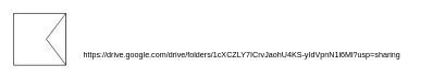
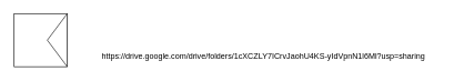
  <mxCell id="0" />
  <mxCell id="1" parent="0" />
  <mxCell id="2" value="" style="whiteSpace=wrap;html=1;aspect=fixed;" vertex="1" parent="1"><mxGeometry x="20" y="20" width="80" height="80" as="geometry" /></mxCell>
  <mxCell id="3" value="" style="triangle;whiteSpace=wrap;html=1;direction=west;" vertex="1" parent="1"><mxGeometry x="70" y="20" width="30" height="80" as="geometry" /></mxCell>
- <mxCell id="4" value="https://drive.google.com/drive/folders/1cXCZLY7ICrvJaohU4KS-yIdVpnN1l6Ml?usp=sharing" style="text;html=1;" vertex="1" parent="1"><mxGeometry x="125" y="70" width="510" height="30" as="geometry" /></mxCell>
+ <mxCell id="4" value="https://drive.google.com/drive/folders/1cXCZLY7ICrvJaohU4KS-yIdVpnN1l6Ml?usp=sharing" style="text;html=1;" vertex="1" parent="1"><mxGeometry x="150" y="70" width="510" height="30" as="geometry" /></mxCell>
